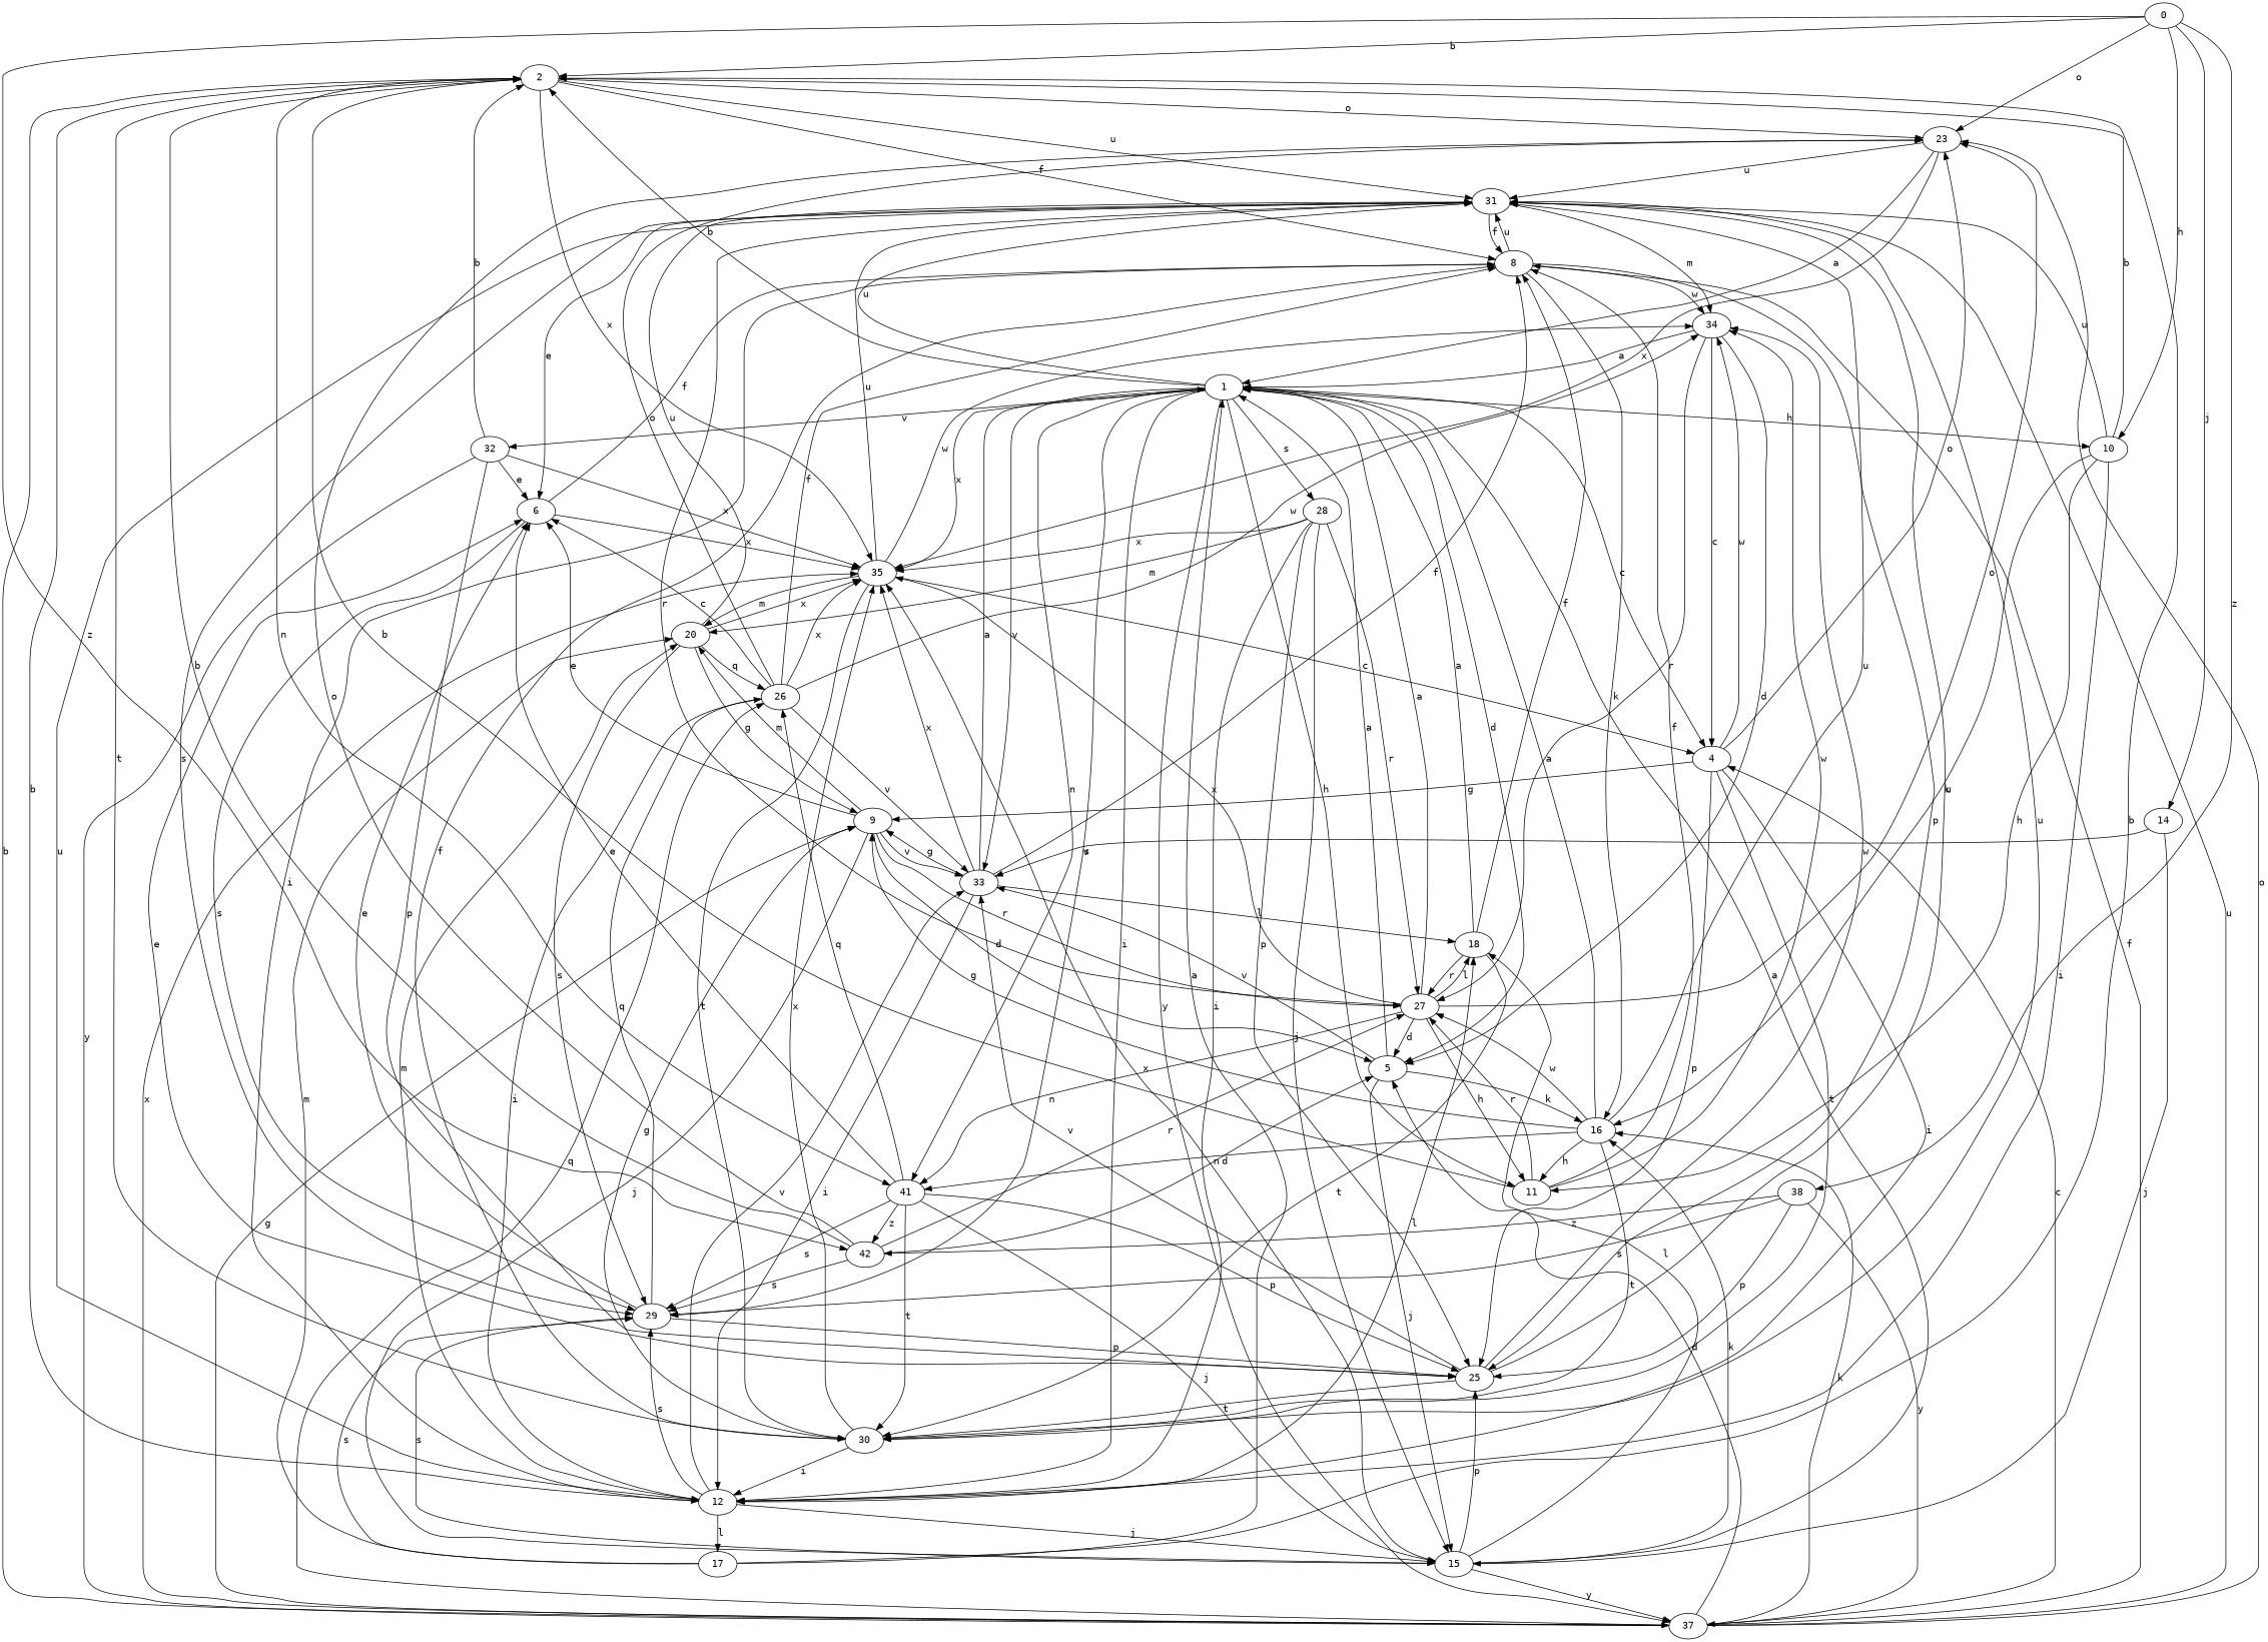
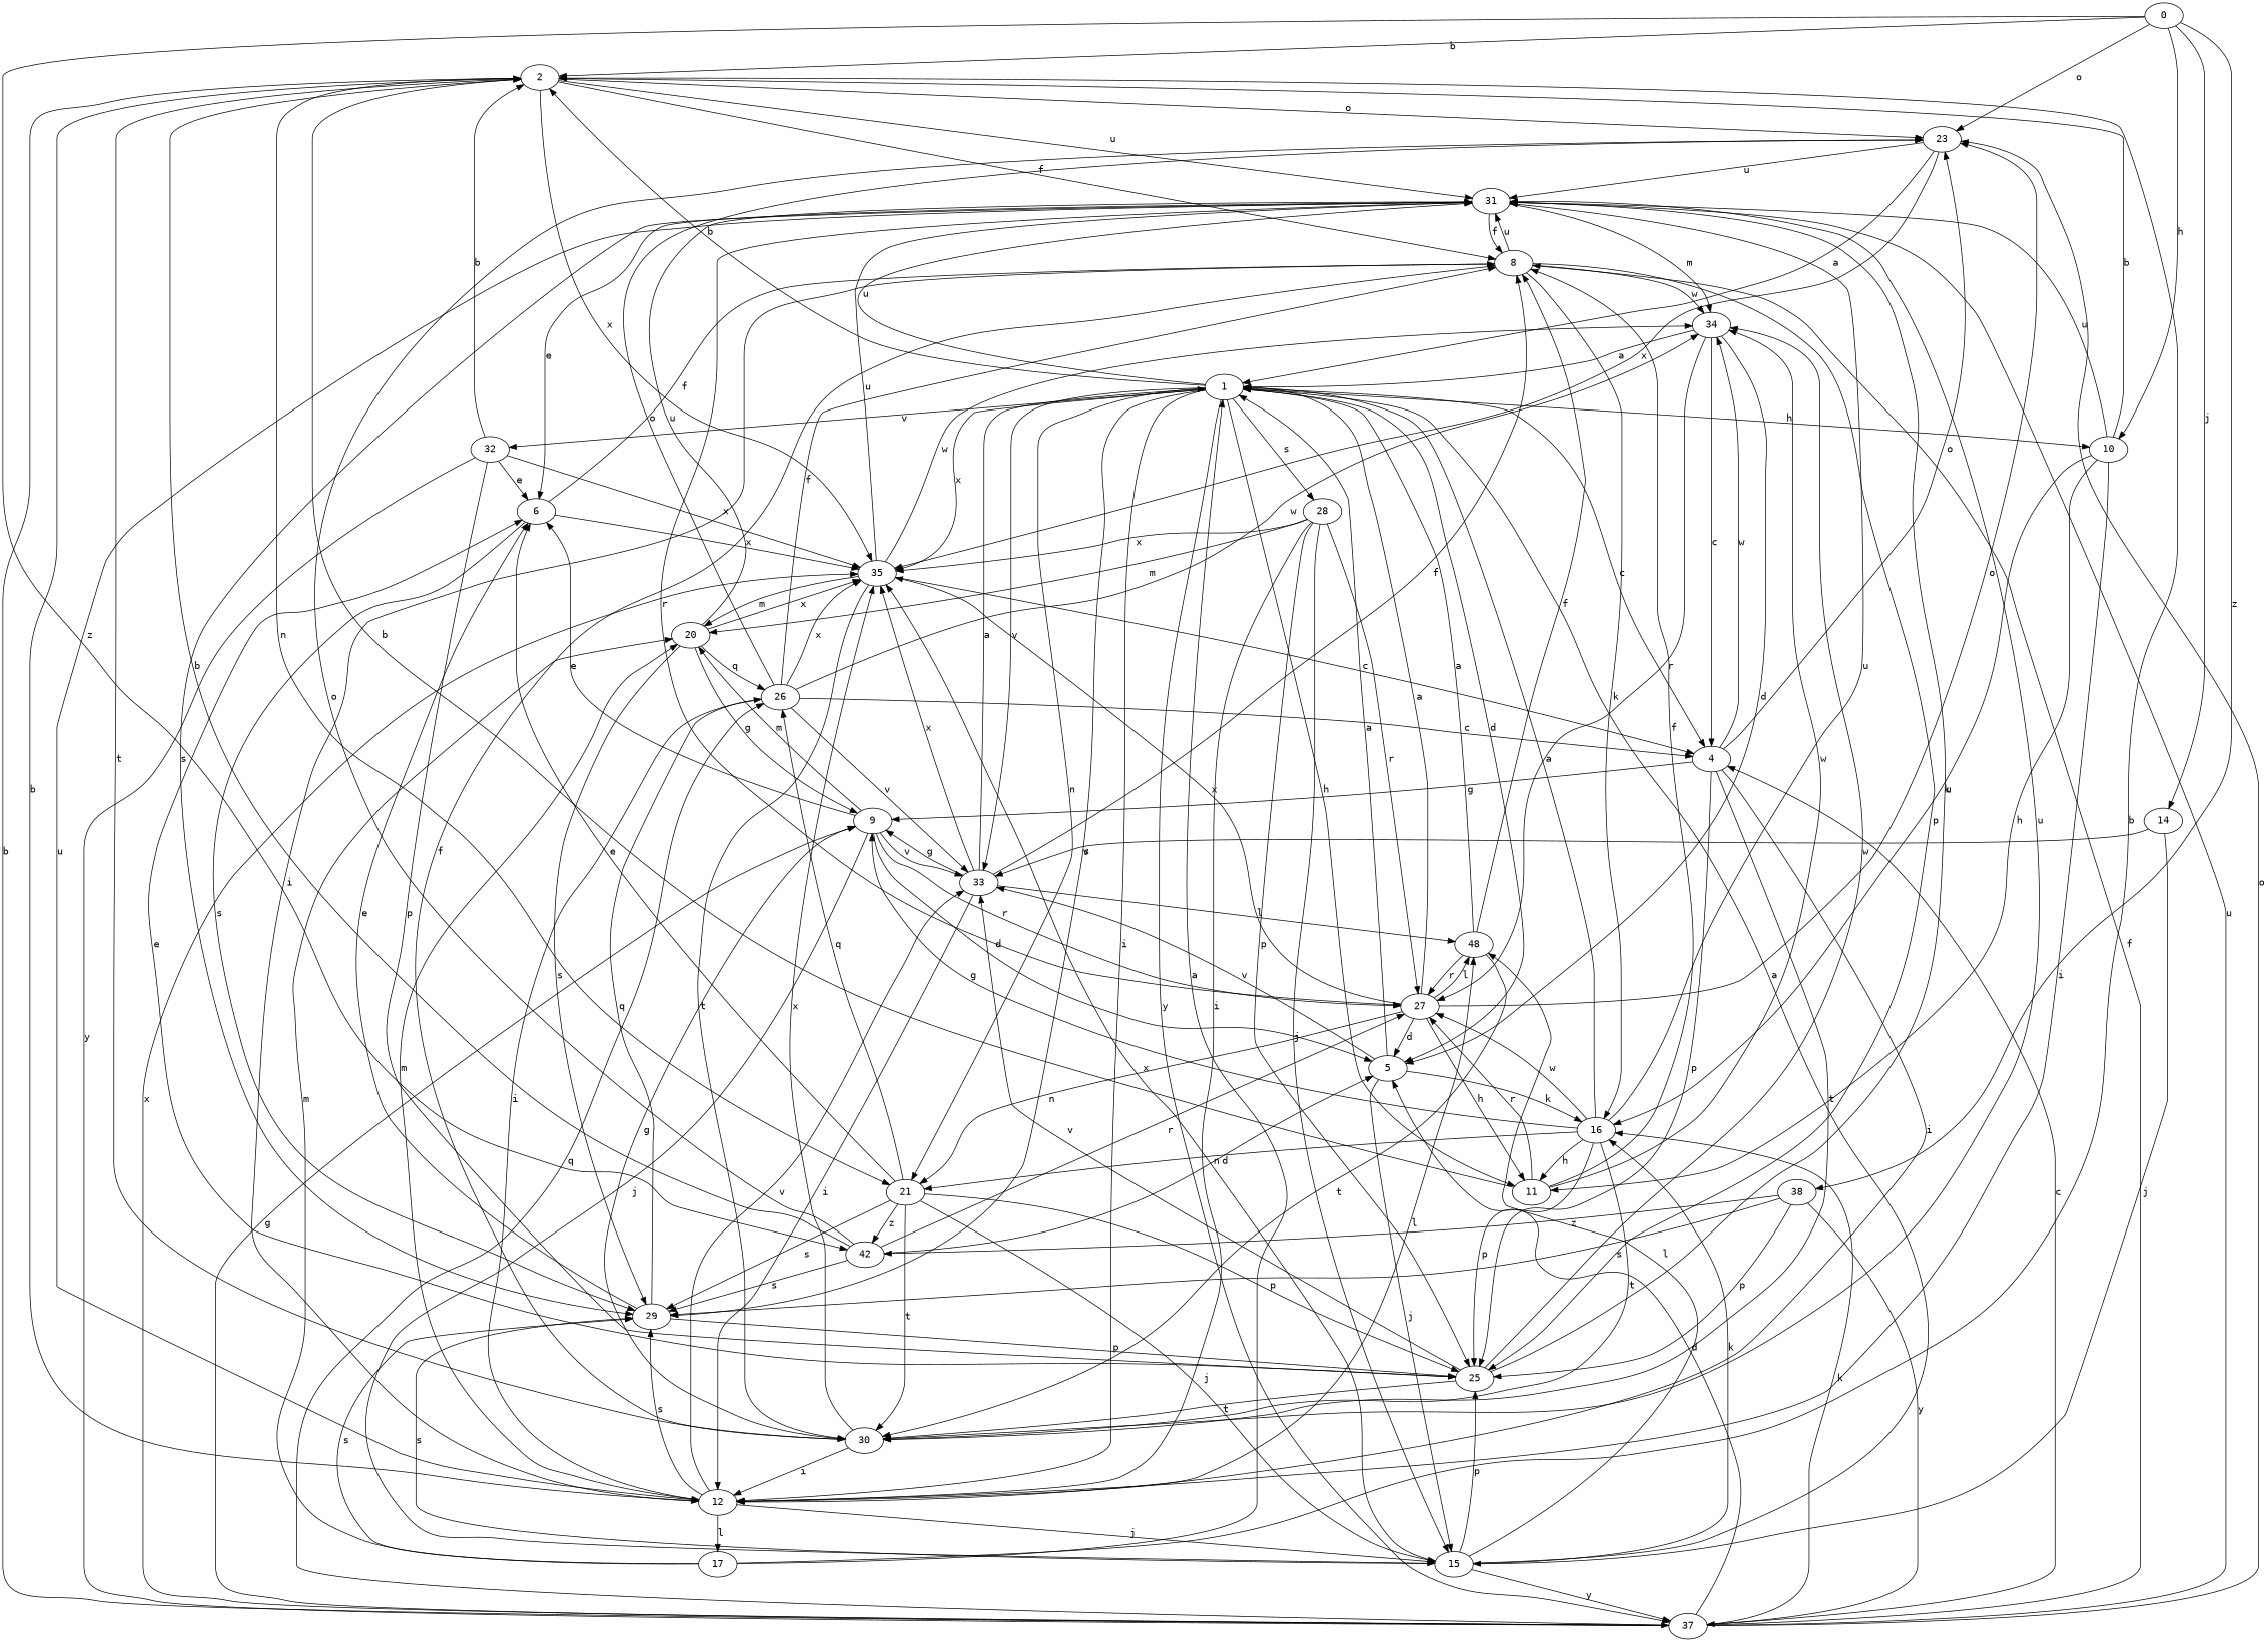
  strict digraph {
    fontname="DejaVu Sans Mono"
    node [fontname="DejaVu Sans Mono"]
    edge [fontname="DejaVu Sans Mono"]
    0
    2
    10
    14
    23
    38
    42
-   21 [label=41]
+   21
    31
    35
    8
    30
    11
    12
    16
    33
    15
    1
    29
    37
    25
    5
    27
    4
    28
    32
    9
    34
    20
    17
-   18
+   18 [label=48]
    6
    26
    0 -> 2 [label=b]
    0 -> 10 [label=h]
    0 -> 14 [label=j]
    0 -> 23 [label=o]
    0 -> 38 [label=z]
    0 -> 42 [label=z]
    2 -> 23 [label=o]
    2 -> 21 [label=n]
    2 -> 31 [label=u]
    2 -> 35 [label=x]
    2 -> 8 [label=f]
    2 -> 30 [label=t]
    10 -> 2 [label=b]
    10 -> 31 [label=u]
    10 -> 11 [label=h]
    10 -> 12 [label=i]
    10 -> 16 [label=k]
    14 -> 33 [label=v]
    14 -> 15 [label=j]
    23 -> 31 [label=u]
    23 -> 35 [label=x]
    23 -> 1 [label=a]
    38 -> 42 [label=z]
    38 -> 29 [label=s]
    38 -> 37 [label=y]
    38 -> 25 [label=p]
    42 -> 2 [label=b]
    42 -> 23 [label=o]
    42 -> 29 [label=s]
    42 -> 5 [label=d]
    42 -> 27 [label=r]
    21 -> 42 [label=z]
    21 -> 30 [label=t]
    21 -> 15 [label=j]
    21 -> 29 [label=s]
    21 -> 25 [label=p]
    21 -> 6 [label=e]
    21 -> 26 [label=q]
    31 -> 8 [label=f]
    31 -> 29 [label=s]
    31 -> 27 [label=r]
    31 -> 34 [label=m]
    31 -> 6 [label=e]
    35 -> 31 [label=u]
    35 -> 30 [label=t]
    35 -> 4 [label=c]
    35 -> 34 [label=w]
    35 -> 20 [label=m]
    8 -> 31 [label=u]
    8 -> 12 [label=i]
    8 -> 16 [label=k]
    8 -> 25 [label=p]
    8 -> 34 [label=w]
    30 -> 31 [label=u]
    30 -> 35 [label=x]
    30 -> 8 [label=f]
    30 -> 12 [label=i]
    30 -> 9 [label=g]
    11 -> 2 [label=b]
    11 -> 8 [label=f]
    11 -> 27 [label=r]
    11 -> 34 [label=w]
    12 -> 2 [label=b]
    12 -> 31 [label=u]
    12 -> 33 [label=v]
    12 -> 15 [label=j]
    12 -> 29 [label=s]
    12 -> 20 [label=m]
    12 -> 17 [label=l]
    12 -> 18 [label=l]
    16 -> 21 [label=n]
    16 -> 31 [label=u]
    16 -> 30 [label=t]
    16 -> 11 [label=h]
    16 -> 1 [label=a]
+   16 -> 25 [label=p]
    16 -> 27 [label=w]
    16 -> 9 [label=g]
    33 -> 35 [label=x]
    33 -> 8 [label=f]
    33 -> 12 [label=i]
    33 -> 1 [label=a]
    33 -> 9 [label=g]
    33 -> 18 [label=l]
    15 -> 35 [label=x]
    15 -> 16 [label=k]
    15 -> 1 [label=a]
    15 -> 29 [label=s]
    15 -> 37 [label=y]
    15 -> 25 [label=p]
    15 -> 18 [label=l]
    1 -> 2 [label=b]
    1 -> 10 [label=h]
    1 -> 21 [label=n]
    1 -> 31 [label=u]
    1 -> 35 [label=x]
    1 -> 11 [label=h]
    1 -> 12 [label=i]
    1 -> 33 [label=v]
    1 -> 29 [label=s]
    1 -> 37 [label=y]
    1 -> 5 [label=d]
    1 -> 4 [label=c]
    1 -> 28 [label=s]
    1 -> 32 [label=v]
    29 -> 25 [label=p]
    29 -> 6 [label=e]
    29 -> 26 [label=q]
    37 -> 2 [label=b]
    37 -> 23 [label=o]
    37 -> 31 [label=u]
    37 -> 35 [label=x]
    37 -> 8 [label=f]
    37 -> 16 [label=k]
    37 -> 5 [label=d]
    37 -> 4 [label=c]
    37 -> 9 [label=g]
    37 -> 26 [label=q]
    25 -> 31 [label=u]
    25 -> 30 [label=t]
    25 -> 33 [label=v]
    25 -> 34 [label=w]
    25 -> 6 [label=e]
    5 -> 16 [label=k]
    5 -> 33 [label=v]
    5 -> 15 [label=j]
    5 -> 1 [label=a]
    27 -> 23 [label=o]
    27 -> 21 [label=n]
    27 -> 35 [label=x]
    27 -> 11 [label=h]
    27 -> 1 [label=a]
    27 -> 5 [label=d]
    27 -> 18 [label=l]
    4 -> 23 [label=o]
    4 -> 30 [label=t]
    4 -> 12 [label=i]
    4 -> 25 [label=p]
    4 -> 9 [label=g]
    4 -> 34 [label=w]
    28 -> 35 [label=x]
    28 -> 12 [label=i]
    28 -> 15 [label=j]
    28 -> 25 [label=p]
    28 -> 27 [label=r]
    28 -> 20 [label=m]
    32 -> 2 [label=b]
    32 -> 35 [label=x]
    32 -> 37 [label=y]
    32 -> 25 [label=p]
    32 -> 6 [label=e]
    9 -> 33 [label=v]
    9 -> 15 [label=j]
    9 -> 5 [label=d]
    9 -> 27 [label=r]
    9 -> 20 [label=m]
    9 -> 6 [label=e]
    34 -> 1 [label=a]
    34 -> 5 [label=d]
    34 -> 27 [label=r]
    34 -> 4 [label=c]
    20 -> 31 [label=u]
    20 -> 35 [label=x]
    20 -> 29 [label=s]
    20 -> 9 [label=g]
    20 -> 26 [label=q]
    17 -> 2 [label=b]
    17 -> 1 [label=a]
    17 -> 29 [label=s]
    17 -> 20 [label=m]
    18 -> 8 [label=f]
    18 -> 30 [label=t]
    18 -> 1 [label=a]
    18 -> 27 [label=r]
    6 -> 35 [label=x]
    6 -> 8 [label=f]
    6 -> 29 [label=s]
    26 -> 23 [label=o]
    26 -> 35 [label=x]
    26 -> 8 [label=f]
    26 -> 12 [label=i]
    26 -> 33 [label=v]
-   26 -> 6 [label=c]
+   26 -> 4 [label=c]
    26 -> 34 [label=w]
  }
